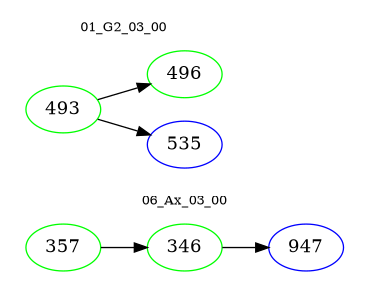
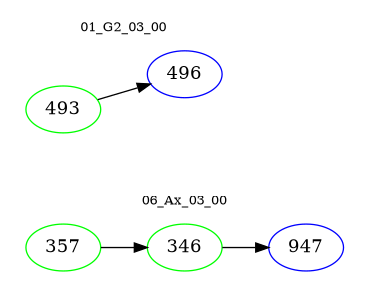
  digraph {
    rankdir=LR
    node [color=green]
    edge [color=black]
    n1 [label=346]
    n2 [label=357]
    n3 [color=blue label=947]
    n4 [label=493]
-   n5 [color=blue label=535]
-   n6 [label=496]
+   n6 [color=blue label=496]
    subgraph cluster_1 {
      color=white
      fontsize=10
      label="06_Ax_03_00"
      n1
      n2
      n3
    }
    subgraph cluster_2 {
      color=white
      fontsize=10
      label="01_G2_03_00"
      n4
-     n5
      n6
    }
    n1 -> n3
    n2 -> n1
-   n4 -> n5
    n4 -> n6
  }
